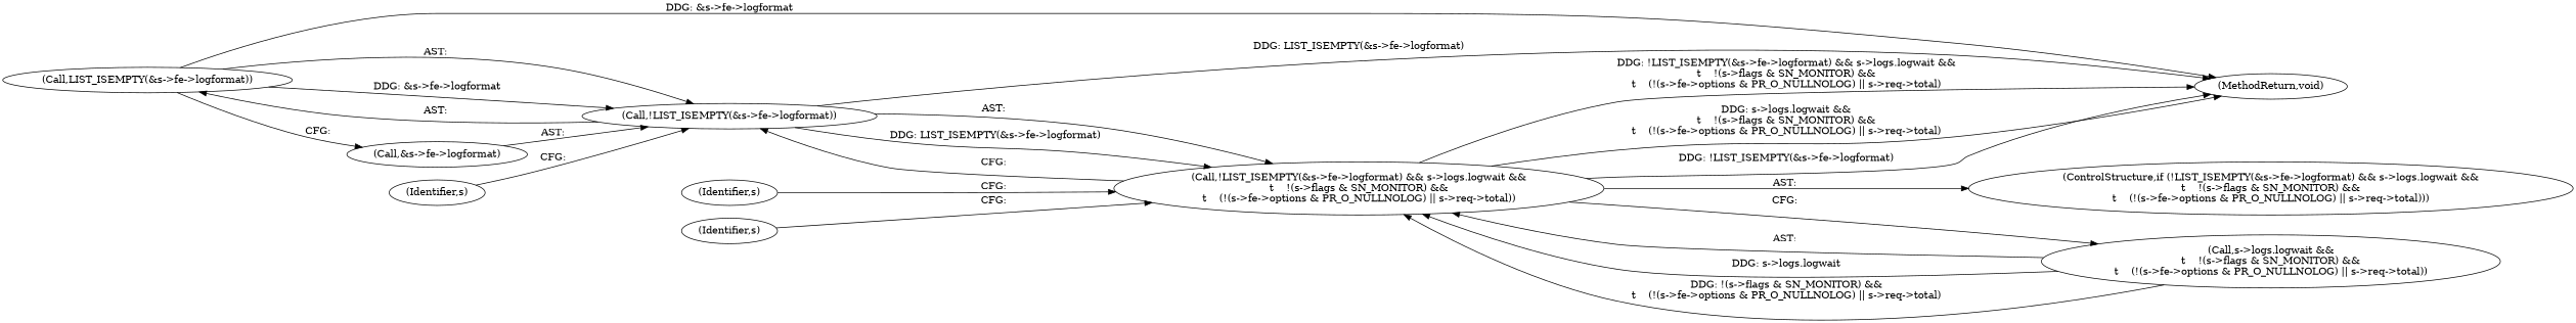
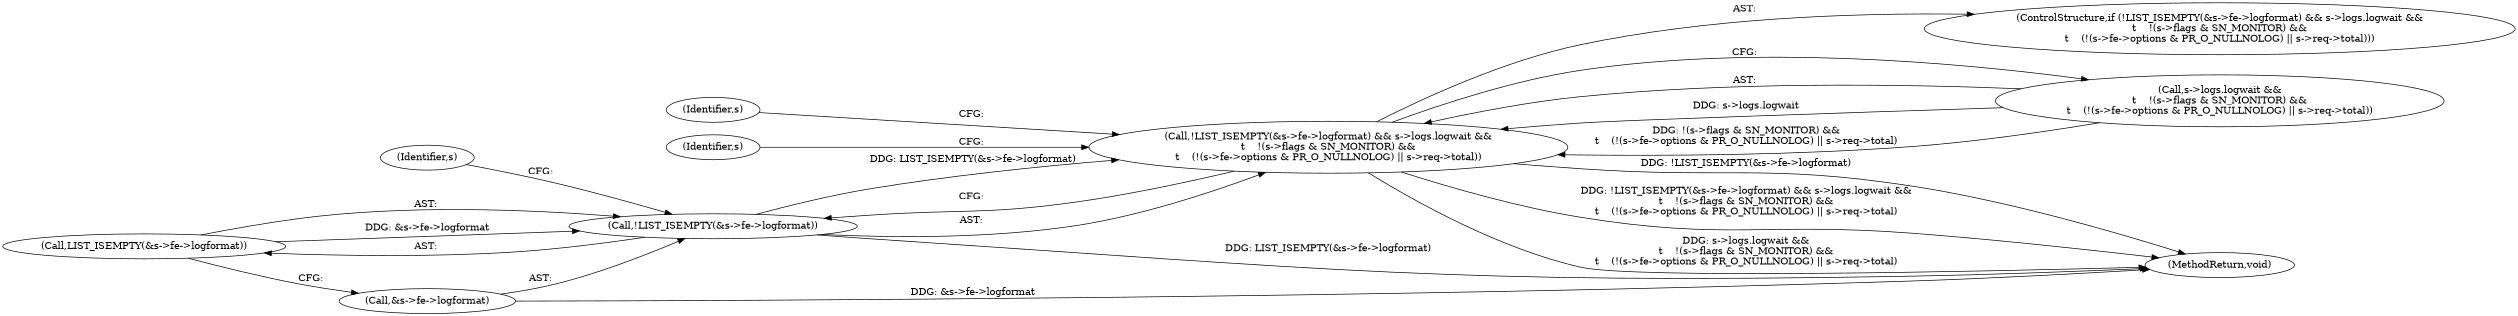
  digraph {
    rankdir=LR
    n1 [label="(Call,LIST_ISEMPTY(&s->fe->logformat))"]
    n2 [label="(Call,!LIST_ISEMPTY(&s->fe->logformat))"]
    n3 [label="(Call,&s->fe->logformat)"]
    n4 [label="(MethodReturn,void)"]
    n5 [label="(Call,!LIST_ISEMPTY(&s->fe->logformat) && s->logs.logwait &&\n\t    !(s->flags & SN_MONITOR) &&\n\t    (!(s->fe->options & PR_O_NULLNOLOG) || s->req->total))"]
    n6 [label="(ControlStructure,if (!LIST_ISEMPTY(&s->fe->logformat) && s->logs.logwait &&\n\t    !(s->flags & SN_MONITOR) &&\n\t    (!(s->fe->options & PR_O_NULLNOLOG) || s->req->total)))"]
    n7 [label="(Call,s->logs.logwait &&\n\t    !(s->flags & SN_MONITOR) &&\n\t    (!(s->fe->options & PR_O_NULLNOLOG) || s->req->total))"]
    n8 [label="(Identifier,s)"]
    n9 [label="(Identifier,s)"]
    n10 [label="(Identifier,s)"]
    n1 -> n2 [label="AST: "]
    n1 -> n2 [label="DDG: &s->fe->logformat"]
    n1 -> n3 [label="CFG: "]
-   n1 -> n4 [label="DDG: &s->fe->logformat"]
+   n3 -> n4 [label="DDG: &s->fe->logformat"]
    n2 -> n1 [label="AST: "]
    n2 -> n4 [label="DDG: LIST_ISEMPTY(&s->fe->logformat)"]
    n2 -> n5 [label="AST: "]
    n2 -> n5 [label="DDG: LIST_ISEMPTY(&s->fe->logformat)"]
    n3 -> n2 [label="AST: "]
    n5 -> n2 [label="CFG: "]
    n5 -> n4 [label="DDG: !LIST_ISEMPTY(&s->fe->logformat) && s->logs.logwait &&\n\t    !(s->flags & SN_MONITOR) &&\n\t    (!(s->fe->options & PR_O_NULLNOLOG) || s->req->total)"]
    n5 -> n4 [label="DDG: s->logs.logwait &&\n\t    !(s->flags & SN_MONITOR) &&\n\t    (!(s->fe->options & PR_O_NULLNOLOG) || s->req->total)"]
    n5 -> n4 [label="DDG: !LIST_ISEMPTY(&s->fe->logformat)"]
    n5 -> n6 [label="AST: "]
    n5 -> n7 [label="CFG: "]
    n7 -> n5 [label="AST: "]
    n7 -> n5 [label="DDG: s->logs.logwait"]
    n7 -> n5 [label="DDG: !(s->flags & SN_MONITOR) &&\n\t    (!(s->fe->options & PR_O_NULLNOLOG) || s->req->total)"]
    n8 -> n5 [label="CFG: "]
    n9 -> n5 [label="CFG: "]
    n10 -> n2 [label="CFG: "]
  }
